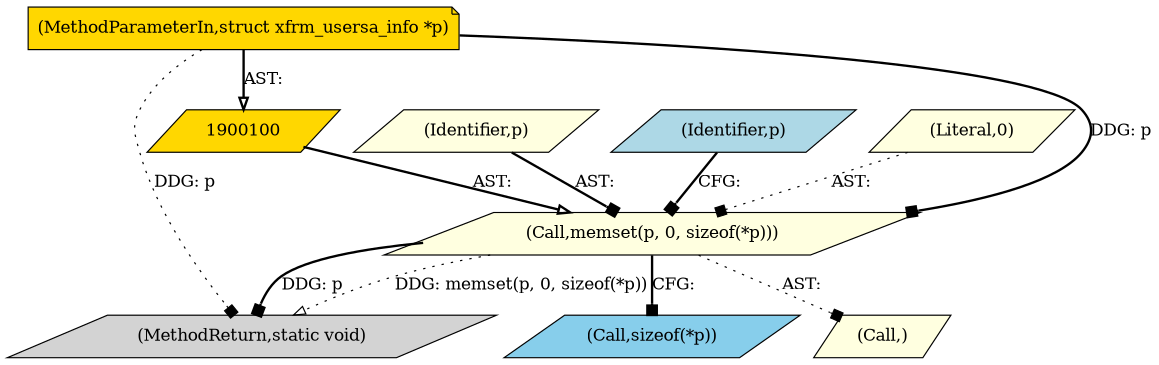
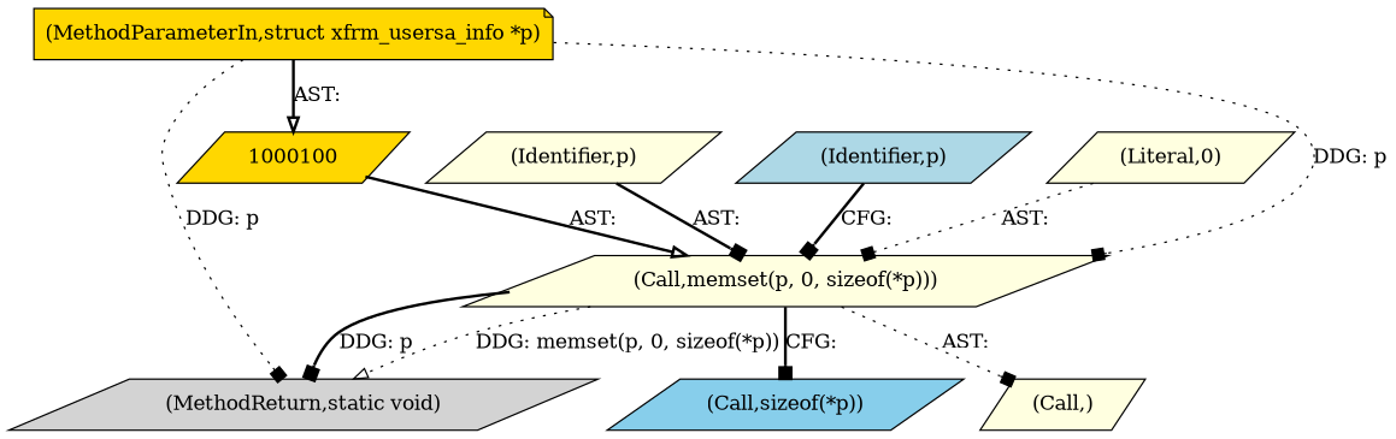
  digraph {
    node [fillcolor=lightyellow shape=parallelogram style=filled]
    edge [arrowhead=box style=bold]
    n1 [label="(Call,memset(p, 0, sizeof(*p)))"]
    n2 [label="(Call,)"]
    n3 [fillcolor=lightgrey label="(MethodReturn,static void)"]
    n4 [fillcolor=skyblue label="(Call,sizeof(*p))"]
    n5 [fillcolor=gold label="(MethodParameterIn,struct xfrm_usersa_info *p)" shape=note]
-   1000100 [fillcolor=gold label=1900100]
+   1000100 [fillcolor=gold]
    n7 [label="(Identifier,p)"]
    n8 [fillcolor=lightblue label="(Identifier,p)"]
    n9 [label="(Literal,0)"]
    n1 -> n2 [label="AST: " style=dotted]
    n1 -> n3 [arrowhead=onormal label="DDG: memset(p, 0, sizeof(*p))" style=dotted]
    n1 -> n3 [label="DDG: p"]
    n1 -> n4 [label="CFG: "]
-   n5 -> n1 [label="DDG: p"]
+   n5 -> n1 [label="DDG: p" style=dotted]
    n5 -> n3 [label="DDG: p" style=dotted]
    n5 -> 1000100 [arrowhead=onormal label="AST: "]
    1000100 -> n1 [arrowhead=onormal label="AST: "]
    n7 -> n1 [label="AST: "]
    n8 -> n1 [label="CFG: "]
    n9 -> n1 [label="AST: " style=dotted]
  }
